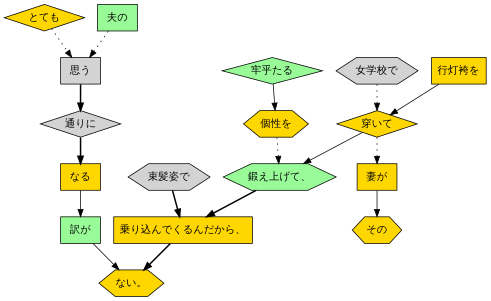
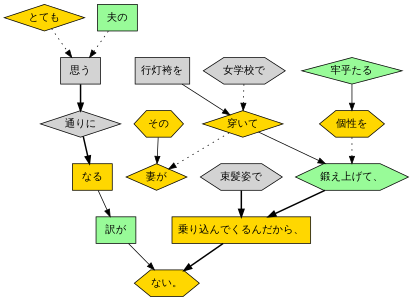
  digraph {
    fontname="JetBrains Mono"
    node [fillcolor=gold fontname="JetBrains Mono" shape=hexagon style=filled]
    edge [fontname="JetBrains Mono" style=solid]
    n1 [label="その"]
-   n2 [label="妻が" shape=box]
+   n2 [label="妻が" shape=diamond]
    n3 [label="穿いて" shape=diamond]
    n4 [fillcolor=palegreen label="鍛え上げて、"]
    n5 [fillcolor=lightgrey label="女学校で"]
-   n6 [label="行灯袴を" shape=box]
+   n6 [fillcolor=lightgrey label="行灯袴を" shape=box]
    n7 [label="乗り込んでくるんだから、" shape=box]
    n8 [fillcolor=palegreen label="牢乎たる" shape=diamond]
    n9 [label="個性を"]
    n10 [label="ない。"]
    n11 [fillcolor=lightgrey label="束髪姿で"]
    n12 [label="とても" shape=diamond]
    n13 [fillcolor=lightgrey label="思う" shape=box]
    n14 [fillcolor=lightgrey label="通りに" shape=diamond]
    n15 [fillcolor=palegreen label="夫の" shape=box]
    n16 [label="なる" shape=box]
    n17 [fillcolor=palegreen label="訳が" shape=box]
-   n2 -> n1
+   n1 -> n2
    n3 -> n2 [style=dotted]
    n3 -> n4
    n4 -> n7 [style=bold]
    n5 -> n3 [style=dotted]
    n6 -> n3
    n7 -> n10 [style=bold]
    n8 -> n9
    n9 -> n4 [style=dotted]
    n11 -> n7 [style=bold]
    n12 -> n13 [style=dotted]
    n13 -> n14 [style=bold]
    n14 -> n16 [style=bold]
    n15 -> n13 [style=dotted]
    n16 -> n17
    n17 -> n10
  }
